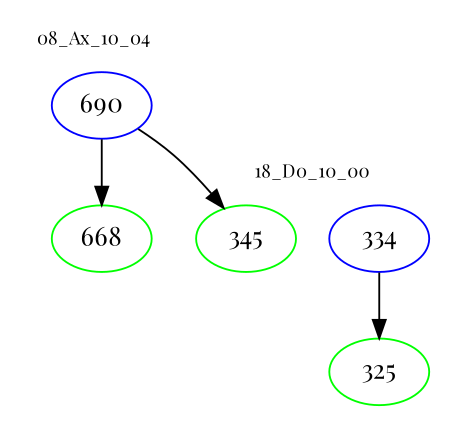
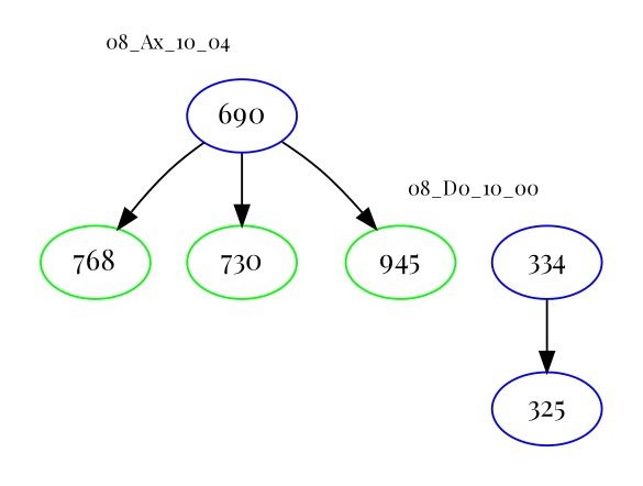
  digraph {
    fontname="Playfair Display"
    node [color=green fontname="Playfair Display"]
    edge [color=black fontname="Playfair Display"]
    n1 [color=blue label=690]
-   n2 [label=668]
+   n2 [label=768]
+   n3 [label=730]
    n4 [color=blue label=334]
-   n5 [label=325]
-   n6 [label=345]
+   n5 [color=blue label=325]
+   n6 [label=945]
    subgraph cluster_1 {
      color=white
      fontsize=10
      label="08_Ax_10_04"
      n1
      n2
+     n3
    }
    subgraph cluster_2 {
      color=white
      fontsize=10
-     label="18_D0_10_00"
+     label="08_D0_10_00"
      n4
      n5
      n6
    }
    n1 -> n2
+   n1 -> n3
    n1 -> n6
    n4 -> n5
  }
